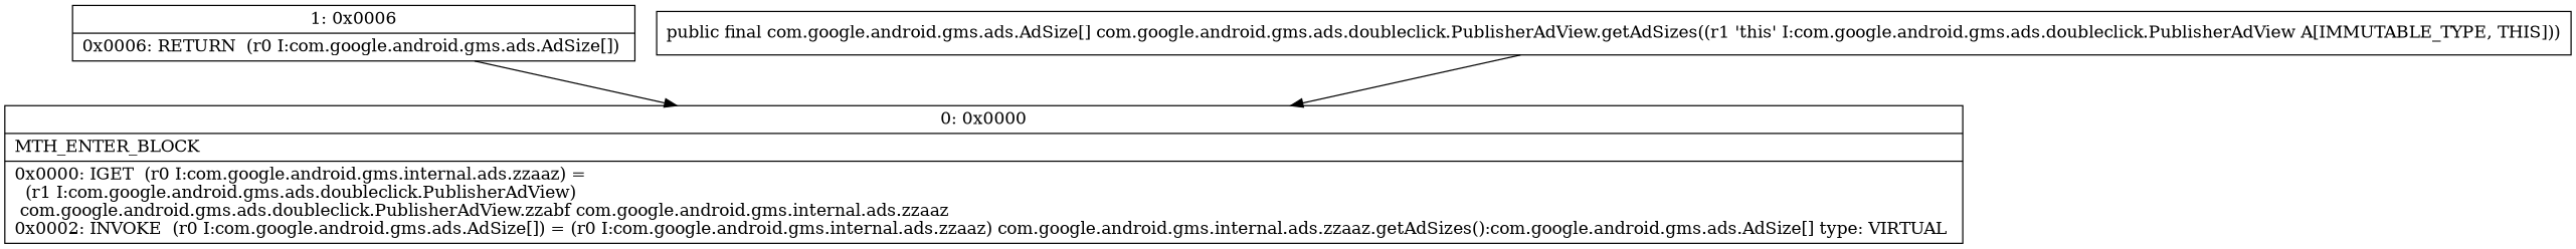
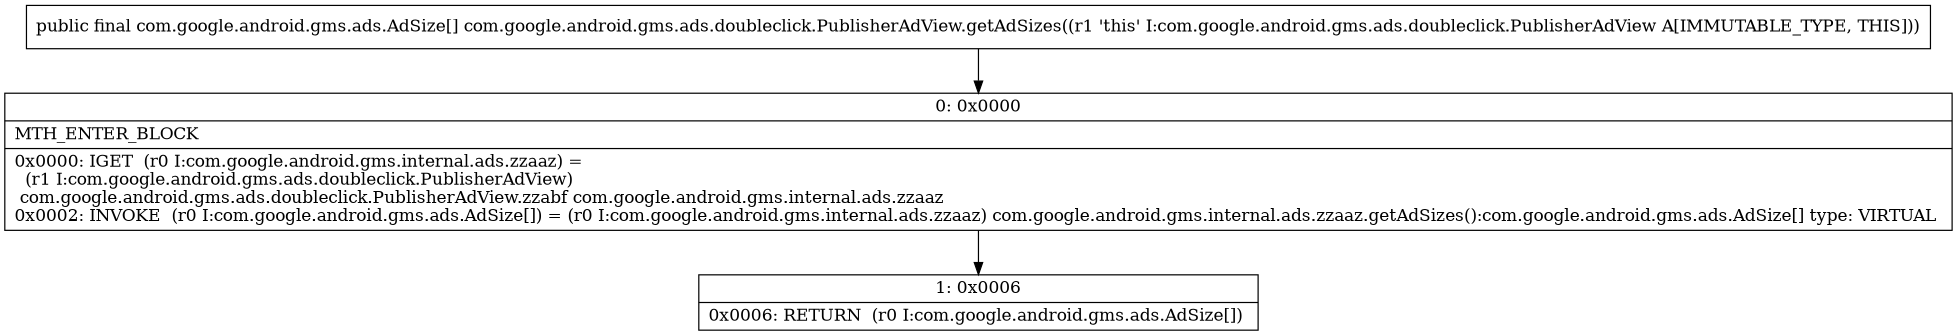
  digraph {
    node [shape=record]
    n1 [label="{0\:\ 0x0000|MTH_ENTER_BLOCK\l|0x0000: IGET  (r0 I:com.google.android.gms.internal.ads.zzaaz) = \l  (r1 I:com.google.android.gms.ads.doubleclick.PublisherAdView)\l com.google.android.gms.ads.doubleclick.PublisherAdView.zzabf com.google.android.gms.internal.ads.zzaaz \l0x0002: INVOKE  (r0 I:com.google.android.gms.ads.AdSize[]) = (r0 I:com.google.android.gms.internal.ads.zzaaz) com.google.android.gms.internal.ads.zzaaz.getAdSizes():com.google.android.gms.ads.AdSize[] type: VIRTUAL \l}"]
    n2 [label="{1\:\ 0x0006|0x0006: RETURN  (r0 I:com.google.android.gms.ads.AdSize[]) \l}"]
    n3 [label="{public final com.google.android.gms.ads.AdSize[] com.google.android.gms.ads.doubleclick.PublisherAdView.getAdSizes((r1 'this' I:com.google.android.gms.ads.doubleclick.PublisherAdView A[IMMUTABLE_TYPE, THIS])) }"]
-   n2 -> n1
+   n1 -> n2
    n3 -> n1
  }
